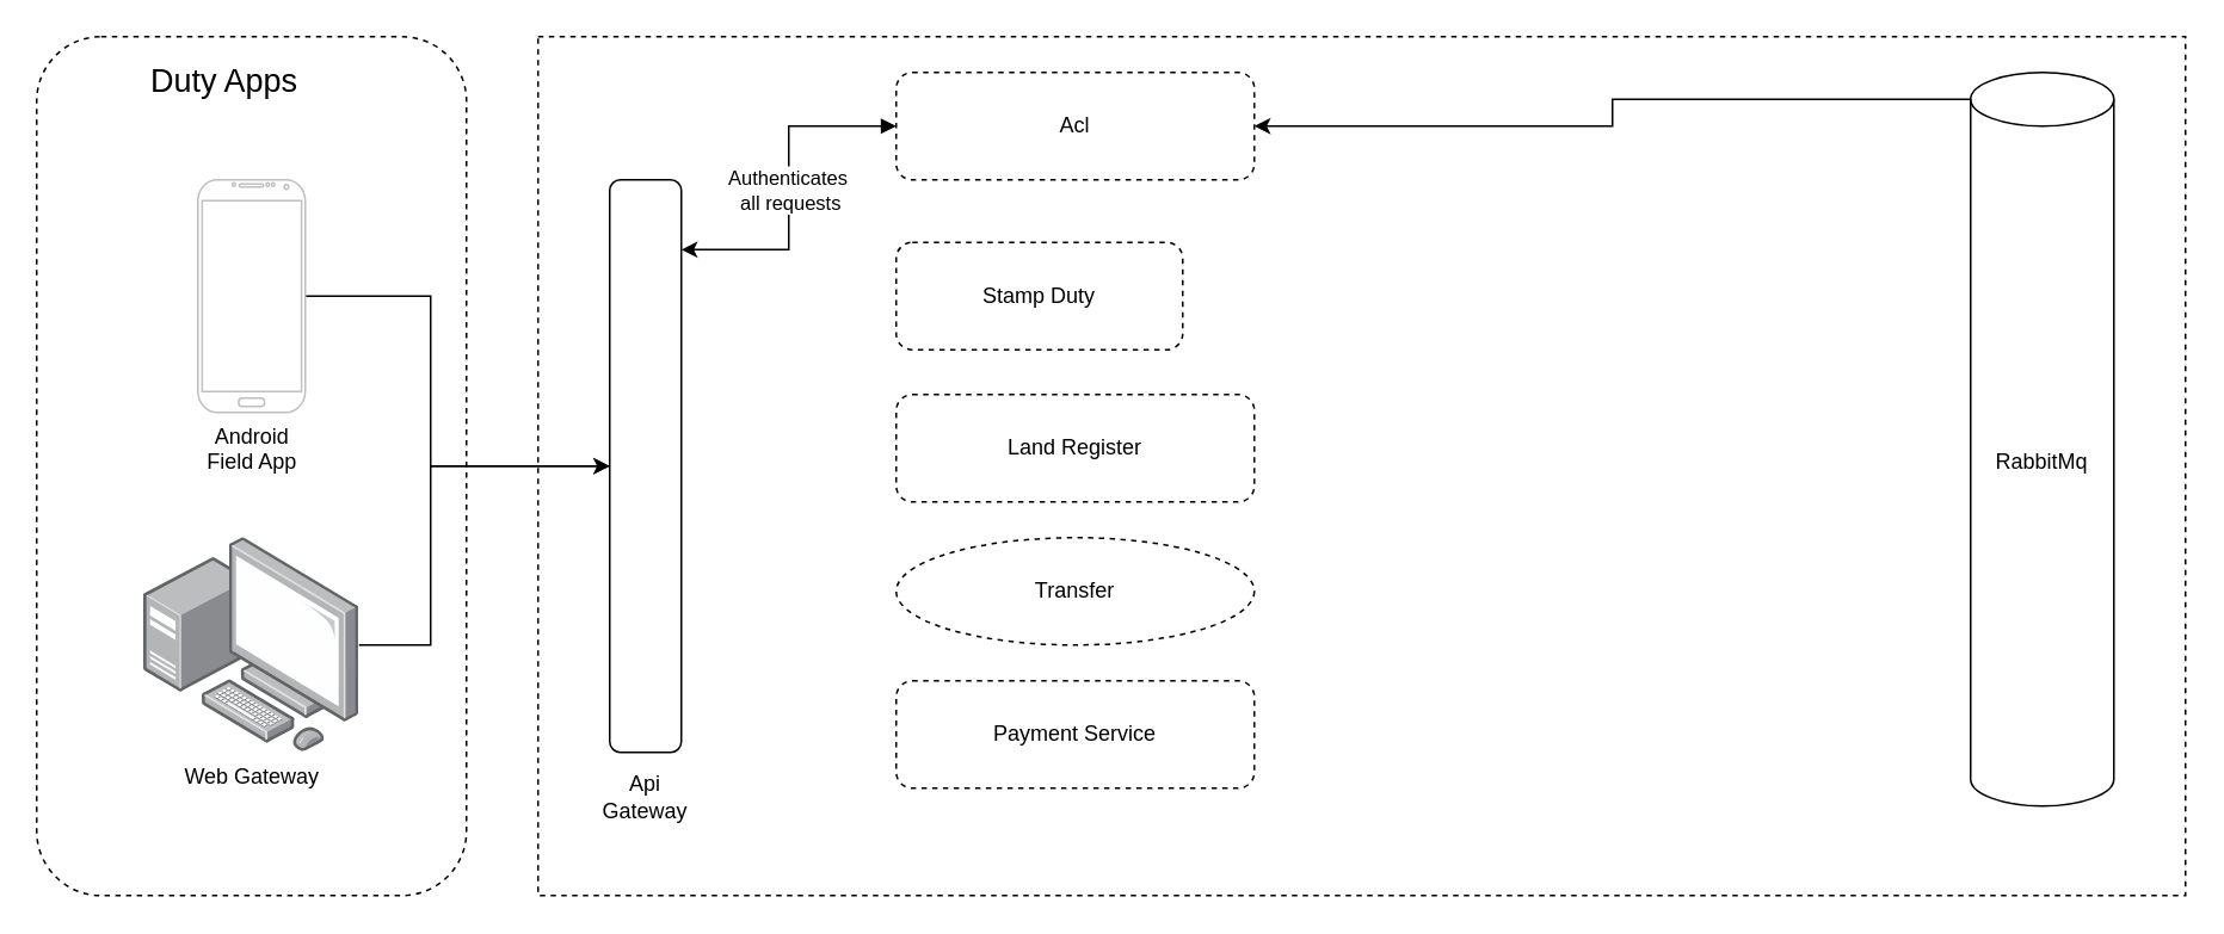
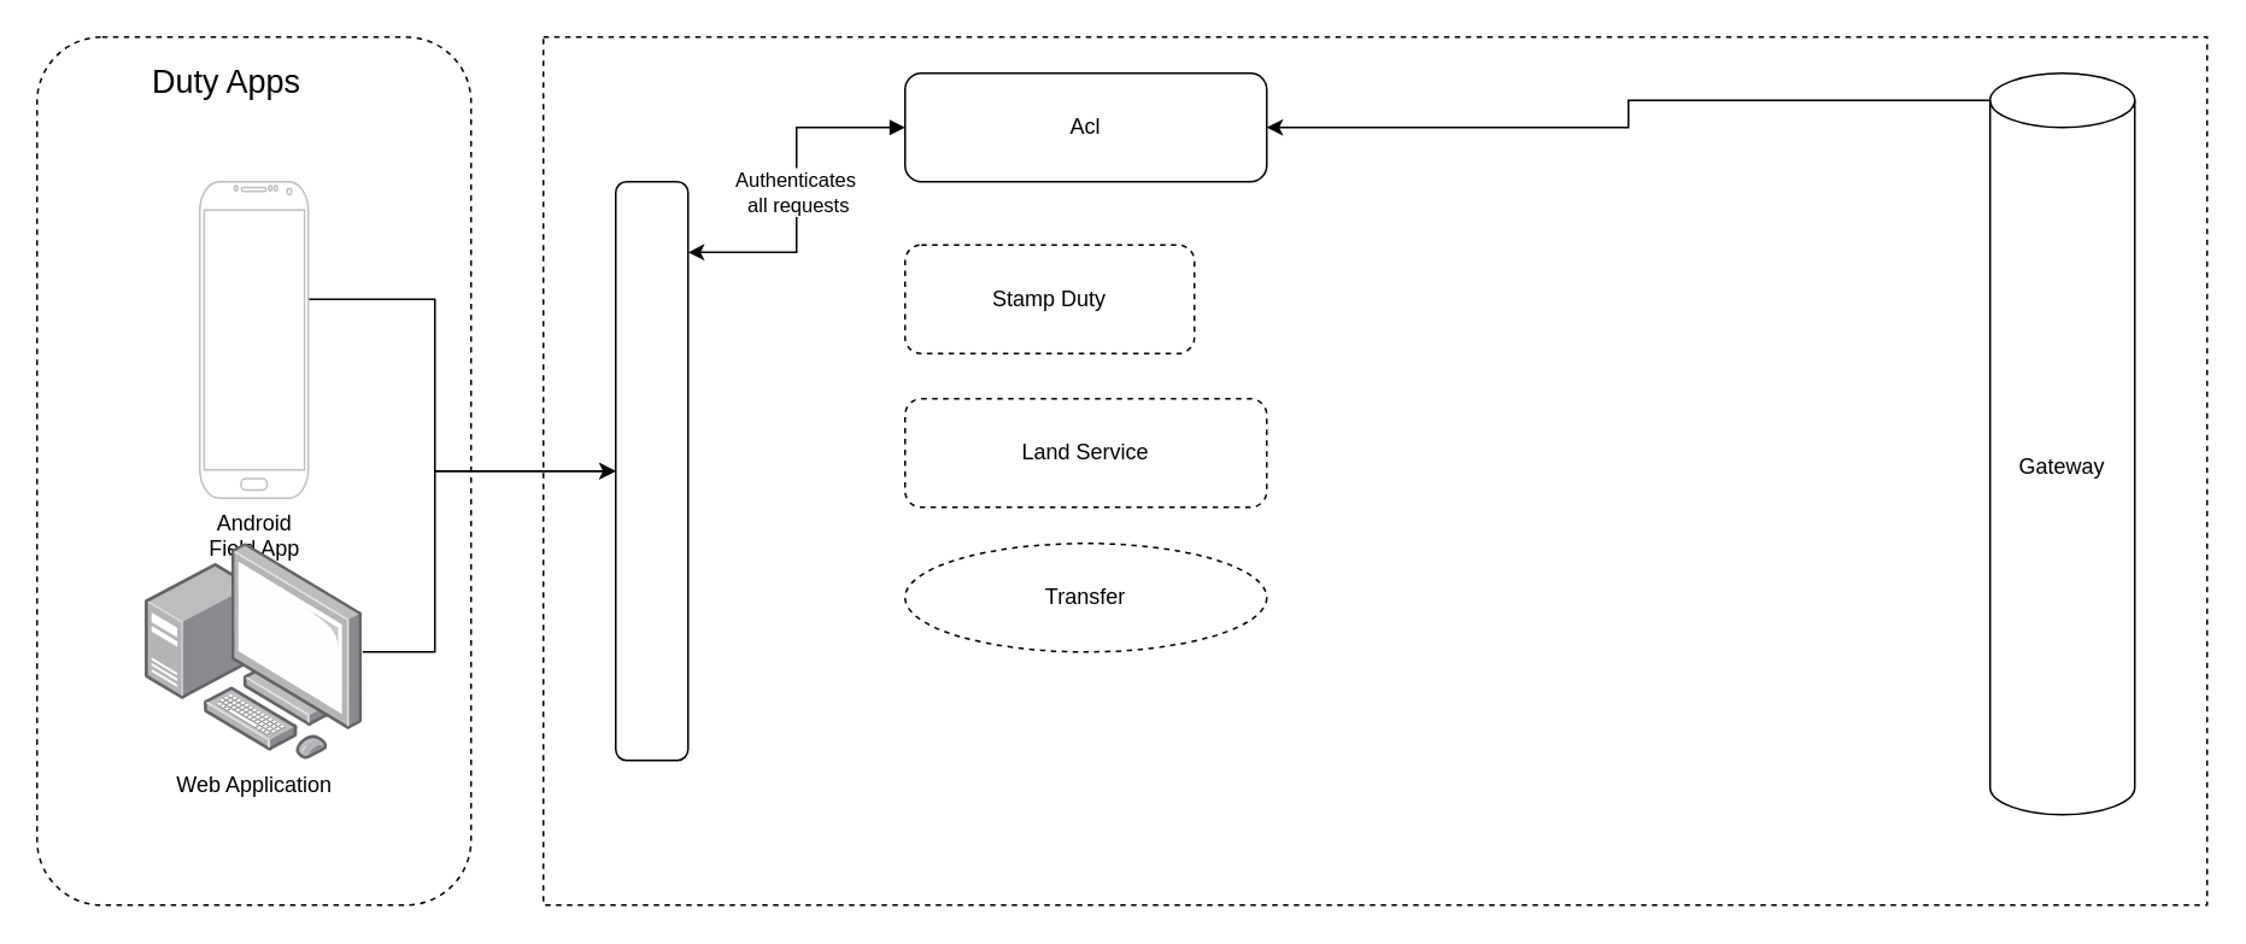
  <mxCell id="0" />
  <mxCell id="1" parent="0" />
  <mxCell id="2" value="" style="rounded=1;whiteSpace=wrap;html=1;dashed=1;fillColor=none;" vertex="1" parent="1"><mxGeometry x="20" y="20" width="240" height="480" as="geometry" /></mxCell>
  <mxCell id="3" value="&lt;font style=&quot;font-size: 18px;&quot;&gt;Duty Apps&lt;/font&gt;" style="text;html=1;strokeColor=none;fillColor=none;align=center;verticalAlign=middle;whiteSpace=wrap;rounded=0;" vertex="1" parent="1"><mxGeometry x="60" y="30" width="130" height="30" as="geometry" /></mxCell>
  <mxCell id="4" style="edgeStyle=orthogonalEdgeStyle;rounded=0;orthogonalLoop=1;jettySize=auto;html=1;" edge="1" parent="1" source="5" target="9"><mxGeometry relative="1" as="geometry"><Array as="points"><mxPoint x="240" y="165" /><mxPoint x="240" y="260" /></Array></mxGeometry></mxCell>
- <mxCell id="5" value="Android &lt;br&gt;Field App" style="verticalLabelPosition=bottom;verticalAlign=top;html=1;shadow=0;dashed=0;strokeWidth=1;shape=mxgraph.android.phone2;strokeColor=#c0c0c0;" vertex="1" parent="1"><mxGeometry x="110" y="100" width="60" height="130" as="geometry" /></mxCell>
+ <mxCell id="5" value="Android &lt;br&gt;Field App" style="verticalLabelPosition=bottom;verticalAlign=top;html=1;shadow=0;dashed=0;strokeWidth=1;shape=mxgraph.android.phone2;strokeColor=#c0c0c0;" vertex="1" parent="1"><mxGeometry x="110" y="100" width="60" height="175" as="geometry" /></mxCell>
  <mxCell id="6" value="" style="rounded=0;whiteSpace=wrap;html=1;fillColor=none;dashed=1;" vertex="1" parent="1"><mxGeometry x="300" y="20" width="920" height="480" as="geometry" /></mxCell>
  <mxCell id="7" style="edgeStyle=orthogonalEdgeStyle;rounded=0;orthogonalLoop=1;jettySize=auto;html=1;entryX=0;entryY=0.5;entryDx=0;entryDy=0;" edge="1" parent="1" source="8" target="9"><mxGeometry relative="1" as="geometry"><Array as="points"><mxPoint x="240" y="360" /><mxPoint x="240" y="260" /></Array></mxGeometry></mxCell>
- <mxCell id="8" value="Web Gateway" style="image;points=[];aspect=fixed;html=1;align=center;shadow=0;dashed=0;image=img/lib/allied_telesis/computer_and_terminals/Personal_Computer_with_Server.svg;" vertex="1" parent="1"><mxGeometry x="80" y="300" width="120" height="120" as="geometry" /></mxCell>
+ <mxCell id="8" value="Web Application" style="image;points=[];aspect=fixed;html=1;align=center;shadow=0;dashed=0;image=img/lib/allied_telesis/computer_and_terminals/Personal_Computer_with_Server.svg;" vertex="1" parent="1"><mxGeometry x="80" y="300" width="120" height="120" as="geometry" /></mxCell>
  <mxCell id="9" value="" style="rounded=1;whiteSpace=wrap;html=1;" vertex="1" parent="1"><mxGeometry x="340" y="100" width="40" height="320" as="geometry" /></mxCell>
- <mxCell id="10" value="Api Gateway" style="text;html=1;strokeColor=none;fillColor=none;align=center;verticalAlign=middle;whiteSpace=wrap;rounded=0;" vertex="1" parent="1"><mxGeometry x="330" y="430" width="60" height="30" as="geometry" /></mxCell>
  <mxCell id="11" style="edgeStyle=orthogonalEdgeStyle;rounded=0;orthogonalLoop=1;jettySize=auto;html=1;entryX=1;entryY=0.122;entryDx=0;entryDy=0;entryPerimeter=0;startArrow=block;startFill=1;" edge="1" parent="1" source="13" target="9"><mxGeometry relative="1" as="geometry" /></mxCell>
  <mxCell id="12" value="Authenticates&amp;nbsp;&lt;br&gt;all requests" style="edgeLabel;html=1;align=center;verticalAlign=middle;resizable=0;points=[];" vertex="1" connectable="0" parent="11"><mxGeometry x="0.006" relative="1" as="geometry"><mxPoint as="offset" /></mxGeometry></mxCell>
- <mxCell id="13" value="Acl" style="rounded=1;whiteSpace=wrap;html=1;fillColor=none;dashed=1;" vertex="1" parent="1"><mxGeometry x="500" y="40" width="200" height="60" as="geometry" /></mxCell>
+ <mxCell id="13" value="Acl" style="rounded=1;whiteSpace=wrap;html=1;fillColor=none;dashed=0;" vertex="1" parent="1"><mxGeometry x="500" y="40" width="200" height="60" as="geometry" /></mxCell>
  <mxCell id="14" value="Stamp Duty" style="rounded=1;whiteSpace=wrap;html=1;fillColor=none;dashed=1;" vertex="1" parent="1"><mxGeometry x="500" y="135" width="160" height="60" as="geometry" /></mxCell>
- <mxCell id="15" value="Land Register" style="rounded=1;whiteSpace=wrap;html=1;fillColor=none;dashed=1;" vertex="1" parent="1"><mxGeometry x="500" y="220" width="200" height="60" as="geometry" /></mxCell>
+ <mxCell id="15" value="Land Service" style="rounded=1;whiteSpace=wrap;html=1;fillColor=none;dashed=1;" vertex="1" parent="1"><mxGeometry x="500" y="220" width="200" height="60" as="geometry" /></mxCell>
  <mxCell id="16" value="Transfer" style="ellipse;whiteSpace=wrap;html=1;fillColor=none;dashed=1;" vertex="1" parent="1"><mxGeometry x="500" y="300" width="200" height="60" as="geometry" /></mxCell>
- <mxCell id="17" value="Payment Service" style="rounded=1;whiteSpace=wrap;html=1;fillColor=none;dashed=1;" vertex="1" parent="1"><mxGeometry x="500" y="380" width="200" height="60" as="geometry" /></mxCell>
  <mxCell id="18" style="edgeStyle=orthogonalEdgeStyle;rounded=0;orthogonalLoop=1;jettySize=auto;html=1;exitX=0;exitY=0;exitDx=0;exitDy=15;exitPerimeter=0;entryX=1;entryY=0.5;entryDx=0;entryDy=0;" edge="1" parent="1" source="19" target="13"><mxGeometry relative="1" as="geometry" /></mxCell>
- <mxCell id="19" value="RabbitMq" style="shape=cylinder3;whiteSpace=wrap;html=1;boundedLbl=1;backgroundOutline=1;size=15;" vertex="1" parent="1"><mxGeometry x="1100" y="40" width="80" height="410" as="geometry" /></mxCell>
+ <mxCell id="19" value="Gateway" style="shape=cylinder3;whiteSpace=wrap;html=1;boundedLbl=1;backgroundOutline=1;size=15;" vertex="1" parent="1"><mxGeometry x="1100" y="40" width="80" height="410" as="geometry" /></mxCell>
